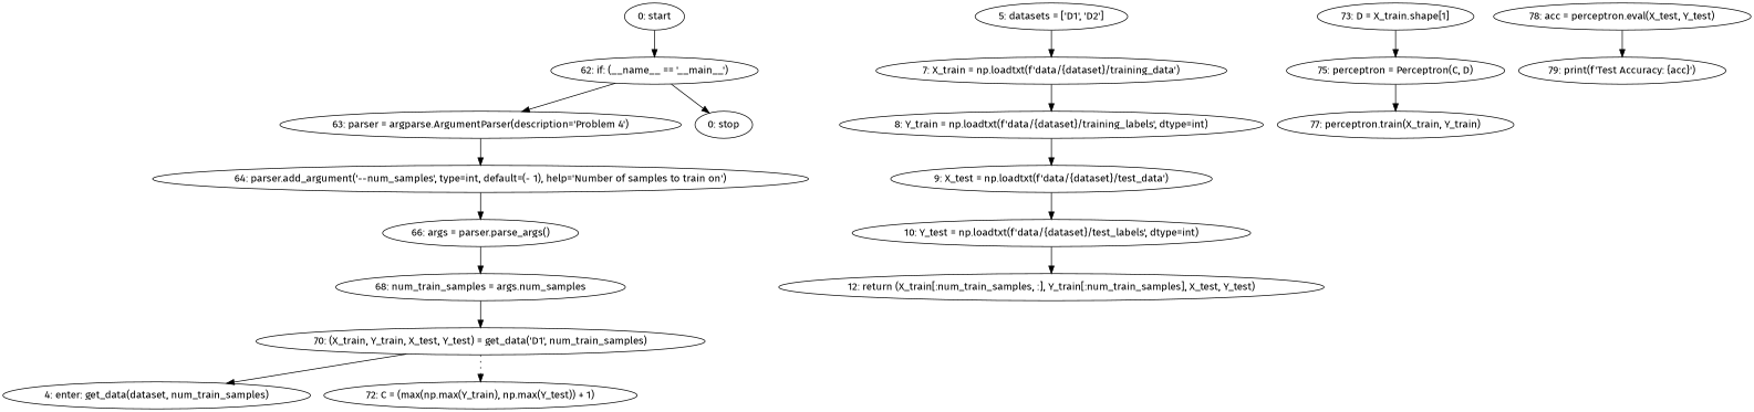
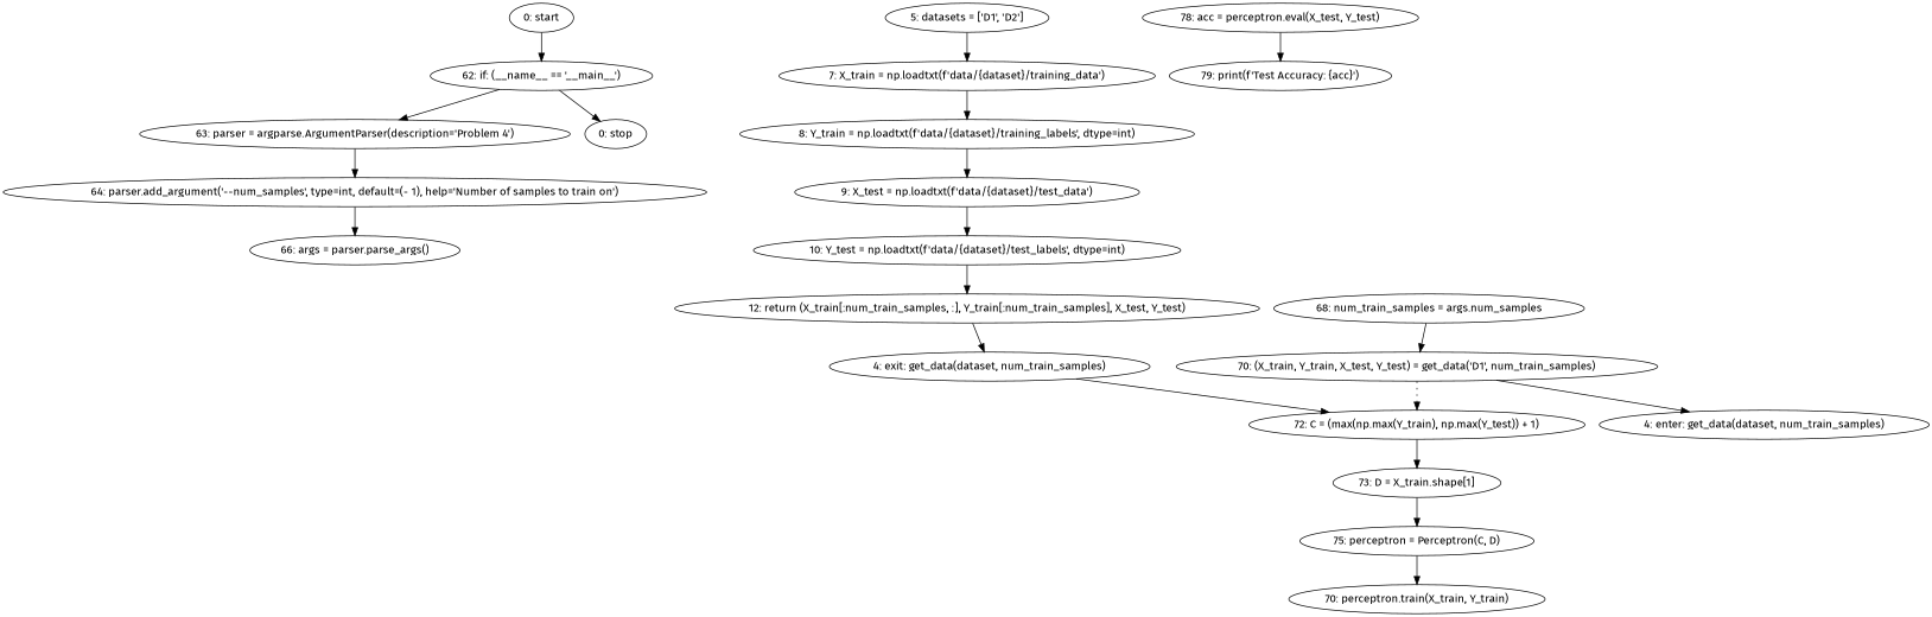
  strict digraph {
    fontname="Fira Sans"
    node [fontname="Fira Sans"]
    edge [fontname="Fira Sans"]
    n1 [label="0: start"]
    n2 [label="62: if: (__name__ == '__main__')"]
    n3 [label="63: parser = argparse.ArgumentParser(description='Problem 4')"]
    n4 [label="0: stop"]
    n5 [label="64: parser.add_argument('--num_samples', type=int, default=(- 1), help='Number of samples to train on')"]
    n6 [label="66: args = parser.parse_args()"]
    n7 [label="4: enter: get_data(dataset, num_train_samples)"]
    n8 [label="5: datasets = ['D1', 'D2']"]
    n9 [label="7: X_train = np.loadtxt(f'data/{dataset}/training_data')"]
    n10 [label="8: Y_train = np.loadtxt(f'data/{dataset}/training_labels', dtype=int)"]
    n11 [label="9: X_test = np.loadtxt(f'data/{dataset}/test_data')"]
    n12 [label="70: (X_train, Y_train, X_test, Y_test) = get_data('D1', num_train_samples)"]
    n13 [label="72: C = (max(np.max(Y_train), np.max(Y_test)) + 1)"]
    n14 [label="73: D = X_train.shape[1]"]
    n15 [label="75: perceptron = Perceptron(C, D)"]
-   n16 [label="77: perceptron.train(X_train, Y_train)"]
+   n16 [label="70: perceptron.train(X_train, Y_train)"]
+   n17 [label="4: exit: get_data(dataset, num_train_samples)"]
    n18 [label="12: return (X_train[:num_train_samples, :], Y_train[:num_train_samples], X_test, Y_test)"]
    n19 [label="10: Y_test = np.loadtxt(f'data/{dataset}/test_labels', dtype=int)"]
    n20 [label="68: num_train_samples = args.num_samples"]
    n21 [label="78: acc = perceptron.eval(X_test, Y_test)"]
    n22 [label="79: print(f'Test Accuracy: {acc}')"]
    n1 -> n2
    n2 -> n3
    n2 -> n4
    n3 -> n5
    n5 -> n6
-   n6 -> n20
    n8 -> n9
    n9 -> n10
    n10 -> n11
    n11 -> n19
    n12 -> n7
    n12 -> n13 [style=dotted weight=100]
+   n13 -> n14
    n14 -> n15
    n15 -> n16
+   n17 -> n13
+   n18 -> n17
    n19 -> n18
    n20 -> n12
    n21 -> n22
  }
